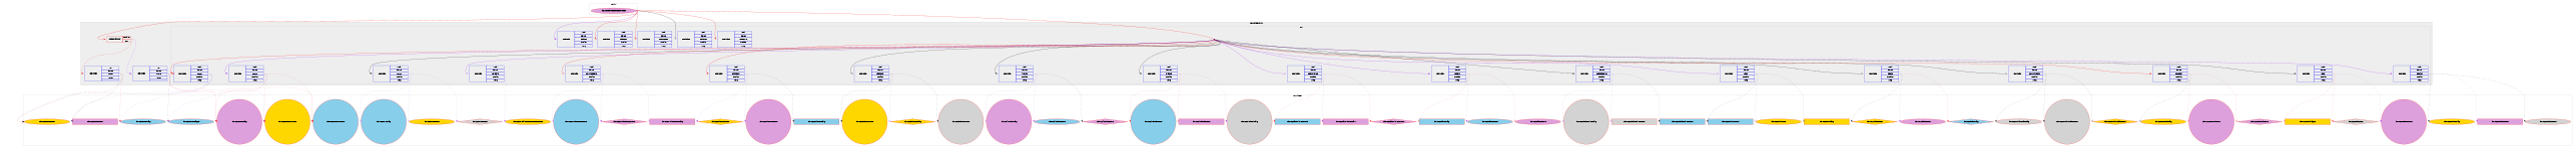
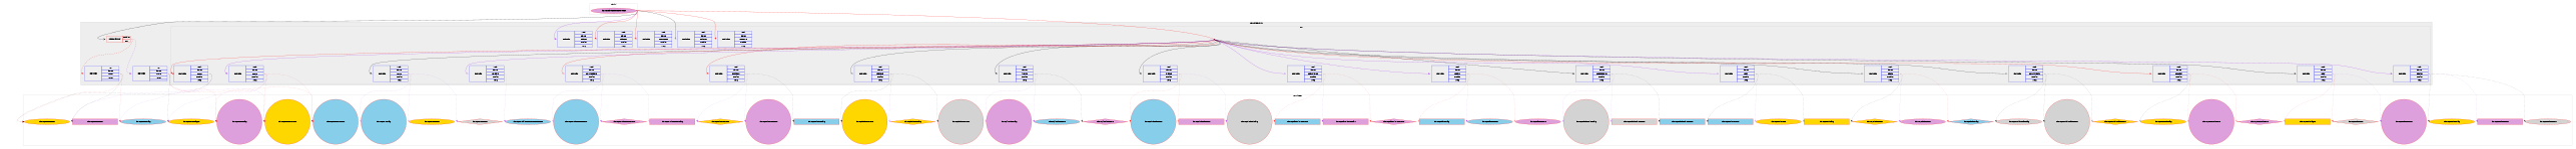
  digraph {
    compound=true
    concentrate=true
    fontname=Helvetica
    fontsize=10
    newrank=true
    rankdir=TB
    ranksep=1.5
    node [color=red fontname=Helvetica fontsize=10 shape=none style=filled]
    edge [arrowhead=vee color=purple headport=w style=dotted tailport=e weight=100]
    n1 [fillcolor=plum label="dev-qt/qtchooser-0_p20170803" shape=ellipse width=4]
    n2 [color=blue label=<<TABLE BORDER="0" CELLBORDER="1" CELLSPACING="0" CELLPADDING="4" WIDTH="220"><TR><TD ROWSPAN="6" CELLPADDING="30">pack_dep</TD></TR><TR><TD WIDTH="110">no</TD></TR><TR><TD>dev-qt</TD></TR><TR><TD>qtcore</TD></TR><TR><TD>none</TD></TR><TR><TD></TD></TR></TABLE>> style=""]
    n3 [color=blue label=<<TABLE BORDER="0" CELLBORDER="1" CELLSPACING="0" CELLPADDING="4" WIDTH="220"><TR><TD ROWSPAN="6" CELLPADDING="30">pack_dep</TD></TR><TR><TD WIDTH="110">no</TD></TR><TR><TD>dev-qt</TD></TR><TR><TD>qttest</TD></TR><TR><TD>none</TD></TR><TR><TD></TD></TR></TABLE>> style=""]
    n4 [label=<<TABLE BORDER="0" CELLBORDER="1" CELLSPACING="0" CELLPADDING="4"><TR><TD ROWSPAN="3" CELLPADDING="10">use_conditional</TD></TR><TR><TD>positive</TD></TR><TR><TD>test</TD></TR></TABLE>> style=""]
    n5 [color=blue label=<<TABLE BORDER="0" CELLBORDER="1" CELLSPACING="0" CELLPADDING="4" WIDTH="220"><TR><TD ROWSPAN="6" CELLPADDING="30">pack_dep</TD></TR><TR><TD WIDTH="110">weak</TD></TR><TR><TD>dev-qt</TD></TR><TR><TD>assistant</TD></TR><TR><TD>smaller</TD></TR><TR><TD>4.8.6</TD></TR></TABLE>> style=""]
    n6 [color=blue label=<<TABLE BORDER="0" CELLBORDER="1" CELLSPACING="0" CELLPADDING="4" WIDTH="220"><TR><TD ROWSPAN="6" CELLPADDING="30">pack_dep</TD></TR><TR><TD WIDTH="110">weak</TD></TR><TR><TD>dev-qt</TD></TR><TR><TD>designer</TD></TR><TR><TD>smaller</TD></TR><TR><TD>4.8.6</TD></TR></TABLE>> style=""]
    n7 [color=blue label=<<TABLE BORDER="0" CELLBORDER="1" CELLSPACING="0" CELLPADDING="4" WIDTH="220"><TR><TD ROWSPAN="6" CELLPADDING="30">pack_dep</TD></TR><TR><TD WIDTH="110">weak</TD></TR><TR><TD>dev-qt</TD></TR><TR><TD>linguist</TD></TR><TR><TD>smaller</TD></TR><TR><TD>4.8.6</TD></TR></TABLE>> style=""]
    n8 [color=blue label=<<TABLE BORDER="0" CELLBORDER="1" CELLSPACING="0" CELLPADDING="4" WIDTH="220"><TR><TD ROWSPAN="6" CELLPADDING="30">pack_dep</TD></TR><TR><TD WIDTH="110">weak</TD></TR><TR><TD>dev-qt</TD></TR><TR><TD>pixeltool</TD></TR><TR><TD>smaller</TD></TR><TR><TD>4.8.6</TD></TR></TABLE>> style=""]
    n9 [color=blue label=<<TABLE BORDER="0" CELLBORDER="1" CELLSPACING="0" CELLPADDING="4" WIDTH="220"><TR><TD ROWSPAN="6" CELLPADDING="30">pack_dep</TD></TR><TR><TD WIDTH="110">weak</TD></TR><TR><TD>dev-qt</TD></TR><TR><TD>qdbusviewer</TD></TR><TR><TD>smaller</TD></TR><TR><TD>4.8.6</TD></TR></TABLE>> style=""]
    n10 [color=blue label=<<TABLE BORDER="0" CELLBORDER="1" CELLSPACING="0" CELLPADDING="4" WIDTH="220"><TR><TD ROWSPAN="6" CELLPADDING="30">pack_dep</TD></TR><TR><TD WIDTH="110">weak</TD></TR><TR><TD>dev-qt</TD></TR><TR><TD>qt3support</TD></TR><TR><TD>smaller</TD></TR><TR><TD>4.8.6</TD></TR></TABLE>> style=""]
    n11 [color=blue label=<<TABLE BORDER="0" CELLBORDER="1" CELLSPACING="0" CELLPADDING="4" WIDTH="220"><TR><TD ROWSPAN="6" CELLPADDING="30">pack_dep</TD></TR><TR><TD WIDTH="110">weak</TD></TR><TR><TD>dev-qt</TD></TR><TR><TD>qtbearer</TD></TR><TR><TD>smaller</TD></TR><TR><TD>4.8.6</TD></TR></TABLE>> style=""]
    n12 [color=blue label=<<TABLE BORDER="0" CELLBORDER="1" CELLSPACING="0" CELLPADDING="4" WIDTH="220"><TR><TD ROWSPAN="6" CELLPADDING="30">pack_dep</TD></TR><TR><TD WIDTH="110">weak</TD></TR><TR><TD>dev-qt</TD></TR><TR><TD>qtcore</TD></TR><TR><TD>smaller</TD></TR><TR><TD>4.8.6</TD></TR></TABLE>> style=""]
    n13 [color=blue label=<<TABLE BORDER="0" CELLBORDER="1" CELLSPACING="0" CELLPADDING="4" WIDTH="220"><TR><TD ROWSPAN="6" CELLPADDING="30">pack_dep</TD></TR><TR><TD WIDTH="110">weak</TD></TR><TR><TD>dev-qt</TD></TR><TR><TD>qtdbus</TD></TR><TR><TD>smaller</TD></TR><TR><TD>4.8.6</TD></TR></TABLE>> style=""]
    n14 [color=blue label=<<TABLE BORDER="0" CELLBORDER="1" CELLSPACING="0" CELLPADDING="4" WIDTH="220"><TR><TD ROWSPAN="6" CELLPADDING="30">pack_dep</TD></TR><TR><TD WIDTH="110">weak</TD></TR><TR><TD>dev-qt</TD></TR><TR><TD>qtdeclarative</TD></TR><TR><TD>smaller</TD></TR><TR><TD>4.8.6</TD></TR></TABLE>> style=""]
    n15 [color=blue label=<<TABLE BORDER="0" CELLBORDER="1" CELLSPACING="0" CELLPADDING="4" WIDTH="220"><TR><TD ROWSPAN="6" CELLPADDING="30">pack_dep</TD></TR><TR><TD WIDTH="110">weak</TD></TR><TR><TD>dev-qt</TD></TR><TR><TD>qtdemo</TD></TR><TR><TD>smaller</TD></TR><TR><TD>4.8.6</TD></TR></TABLE>> style=""]
    n16 [color=blue label=<<TABLE BORDER="0" CELLBORDER="1" CELLSPACING="0" CELLPADDING="4" WIDTH="220"><TR><TD ROWSPAN="6" CELLPADDING="30">pack_dep</TD></TR><TR><TD WIDTH="110">weak</TD></TR><TR><TD>dev-qt</TD></TR><TR><TD>qtgui</TD></TR><TR><TD>smaller</TD></TR><TR><TD>4.8.6</TD></TR></TABLE>> style=""]
    n17 [color=blue label=<<TABLE BORDER="0" CELLBORDER="1" CELLSPACING="0" CELLPADDING="4" WIDTH="220"><TR><TD ROWSPAN="6" CELLPADDING="30">pack_dep</TD></TR><TR><TD WIDTH="110">weak</TD></TR><TR><TD>dev-qt</TD></TR><TR><TD>qthelp</TD></TR><TR><TD>smaller</TD></TR><TR><TD>4.8.6</TD></TR></TABLE>> style=""]
    n18 [color=blue label=<<TABLE BORDER="0" CELLBORDER="1" CELLSPACING="0" CELLPADDING="4" WIDTH="220"><TR><TD ROWSPAN="6" CELLPADDING="30">pack_dep</TD></TR><TR><TD WIDTH="110">weak</TD></TR><TR><TD>dev-qt</TD></TR><TR><TD>qtmultimedia</TD></TR><TR><TD>smaller</TD></TR><TR><TD>4.8.6</TD></TR></TABLE>> style=""]
    n19 [color=blue label=<<TABLE BORDER="0" CELLBORDER="1" CELLSPACING="0" CELLPADDING="4" WIDTH="220"><TR><TD ROWSPAN="6" CELLPADDING="30">pack_dep</TD></TR><TR><TD WIDTH="110">weak</TD></TR><TR><TD>dev-qt</TD></TR><TR><TD>qtopengl</TD></TR><TR><TD>smaller</TD></TR><TR><TD>4.8.6</TD></TR></TABLE>> style=""]
    n20 [color=blue label=<<TABLE BORDER="0" CELLBORDER="1" CELLSPACING="0" CELLPADDING="4" WIDTH="220"><TR><TD ROWSPAN="6" CELLPADDING="30">pack_dep</TD></TR><TR><TD WIDTH="110">weak</TD></TR><TR><TD>dev-qt</TD></TR><TR><TD>qtsql</TD></TR><TR><TD>smaller</TD></TR><TR><TD>4.8.6</TD></TR></TABLE>> style=""]
    n21 [color=blue label=<<TABLE BORDER="0" CELLBORDER="1" CELLSPACING="0" CELLPADDING="4" WIDTH="220"><TR><TD ROWSPAN="6" CELLPADDING="30">pack_dep</TD></TR><TR><TD WIDTH="110">weak</TD></TR><TR><TD>dev-qt</TD></TR><TR><TD>qtopenvg</TD></TR><TR><TD>smaller</TD></TR><TR><TD>4.8.6</TD></TR></TABLE>> style=""]
    n22 [color=blue label=<<TABLE BORDER="0" CELLBORDER="1" CELLSPACING="0" CELLPADDING="4" WIDTH="220"><TR><TD ROWSPAN="6" CELLPADDING="30">pack_dep</TD></TR><TR><TD WIDTH="110">weak</TD></TR><TR><TD>dev-qt</TD></TR><TR><TD>qtphonon</TD></TR><TR><TD>smaller</TD></TR><TR><TD>4.8.6</TD></TR></TABLE>> style=""]
    n23 [color=blue label=<<TABLE BORDER="0" CELLBORDER="1" CELLSPACING="0" CELLPADDING="4" WIDTH="220"><TR><TD ROWSPAN="6" CELLPADDING="30">pack_dep</TD></TR><TR><TD WIDTH="110">weak</TD></TR><TR><TD>dev-qt</TD></TR><TR><TD>qtscript</TD></TR><TR><TD>smaller</TD></TR><TR><TD>4.8.6</TD></TR></TABLE>> style=""]
    n24 [color=blue label=<<TABLE BORDER="0" CELLBORDER="1" CELLSPACING="0" CELLPADDING="4" WIDTH="220"><TR><TD ROWSPAN="6" CELLPADDING="30">pack_dep</TD></TR><TR><TD WIDTH="110">weak</TD></TR><TR><TD>dev-qt</TD></TR><TR><TD>qtsvg</TD></TR><TR><TD>smaller</TD></TR><TR><TD>4.8.6</TD></TR></TABLE>> style=""]
    n25 [color=blue label=<<TABLE BORDER="0" CELLBORDER="1" CELLSPACING="0" CELLPADDING="4" WIDTH="220"><TR><TD ROWSPAN="6" CELLPADDING="30">pack_dep</TD></TR><TR><TD WIDTH="110">weak</TD></TR><TR><TD>dev-qt</TD></TR><TR><TD>qttest</TD></TR><TR><TD>smaller</TD></TR><TR><TD>4.8.6</TD></TR></TABLE>> style=""]
    n26 [color=blue label=<<TABLE BORDER="0" CELLBORDER="1" CELLSPACING="0" CELLPADDING="4" WIDTH="220"><TR><TD ROWSPAN="6" CELLPADDING="30">pack_dep</TD></TR><TR><TD WIDTH="110">weak</TD></TR><TR><TD>dev-qt</TD></TR><TR><TD>qtwebkit</TD></TR><TR><TD>smaller</TD></TR><TR><TD>4.8.6</TD></TR></TABLE>> style=""]
    n27 [color=blue label=<<TABLE BORDER="0" CELLBORDER="1" CELLSPACING="0" CELLPADDING="4" WIDTH="220"><TR><TD ROWSPAN="6" CELLPADDING="30">pack_dep</TD></TR><TR><TD WIDTH="110">weak</TD></TR><TR><TD>dev-qt</TD></TR><TR><TD>qtxmlpatterns</TD></TR><TR><TD>smaller</TD></TR><TR><TD>4.8.6</TD></TR></TABLE>> style=""]
    n28 [fillcolor=skyblue label="dev-qt/qtcore-5.11.1-r1" shape=circle width=4]
    n29 [fillcolor=gold label="dev-qt/qtcore-5.11.2-r1" shape=circle width=4]
    n30 [fillcolor=plum label="dev-qt/qtcore-5.9.6" shape=circle width=4]
-   n31 [fillcolor=skyblue label="dev-qt/qtcore-5.9.6-r1" shape=ellipse width=4]
+   n31 [fillcolor=gold label="dev-qt/qtcore-5.9.6-r1" shape=ellipse width=4]
    n32 [fillcolor=plum label="dev-qt/qttest-5.11.1" shape=box width=4]
    n33 [fillcolor=gold label="dev-qt/qttest-5.11.2" shape=ellipse width=4]
    n34 [fillcolor=skyblue label="dev-qt/qttest-5.9.6" shape=ellipse width=4]
    n35 [fillcolor=plum label="dev-qt/assistant-5.11.1" shape=circle width=4]
    n36 [fillcolor=gold label="dev-qt/assistant-5.11.2" shape=diamond width=4]
    n37 [fillcolor=skyblue label="dev-qt/assistant-5.9.6" shape=box width=4]
    n38 [fillcolor=gold label="dev-qt/designer-5.11.1" shape=circle width=4]
    n39 [fillcolor=lightgrey label="dev-qt/designer-5.11.2" shape=circle width=4]
    n40 [fillcolor=gold label="dev-qt/designer-5.9.6" shape=diamond width=4]
    n41 [fillcolor=plum label="dev-qt/linguist-5.11.1" shape=diamond width=4]
    n42 [fillcolor=skyblue label="dev-qt/linguist-5.11.2" shape=ellipse width=4]
    n43 [fillcolor=plum label="dev-qt/linguist-5.9.6" shape=circle width=4]
    n44 [fillcolor=plum label="dev-qt/pixeltool-5.11.1" shape=box width=4]
    n45 [fillcolor=skyblue label="dev-qt/pixeltool-5.11.2" shape=circle width=4]
    n46 [fillcolor=lightgrey label="dev-qt/pixeltool-5.9.6" shape=circle width=4]
    n47 [fillcolor=skyblue label="dev-qt/qdbusviewer-5.11.1" shape=box width=4]
    n48 [fillcolor=plum label="dev-qt/qdbusviewer-5.11.2" shape=diamond width=4]
    n49 [fillcolor=plum label="dev-qt/qdbusviewer-5.9.4" shape=box width=4]
    n50 [fillcolor=plum label="dev-qt/qtdbus-5.11.1" shape=ellipse width=4]
    n51 [fillcolor=skyblue label="dev-qt/qtdbus-5.11.2" shape=ellipse width=4]
    n52 [fillcolor=skyblue label="dev-qt/qtdbus-5.9.6" shape=box width=4]
    n53 [fillcolor=skyblue label="dev-qt/qtdeclarative-5.11.1" shape=box width=4]
    n54 [fillcolor=lightgrey label="dev-qt/qtdeclarative-5.11.2" shape=box width=4]
    n55 [fillcolor=lightgrey label="dev-qt/qtdeclarative-5.9.6" shape=circle width=4]
    n56 [fillcolor=gold label="dev-qt/qtgui-5.11.1" shape=ellipse width=4]
    n57 [fillcolor=skyblue label="dev-qt/qtgui-5.11.2-r1" shape=box width=4]
    n58 [fillcolor=gold label="dev-qt/qtgui-5.9.6" shape=box width=4]
    n59 [fillcolor=plum label="dev-qt/qthelp-5.11.1" shape=ellipse width=4]
    n60 [fillcolor=gold label="dev-qt/qthelp-5.11.2" shape=diamond width=4]
    n61 [fillcolor=skyblue label="dev-qt/qthelp-5.9.6" shape=diamond width=4]
    n62 [fillcolor=gold label="dev-qt/qtmultimedia-5.11.1" shape=diamond width=4]
    n63 [fillcolor=lightgrey label="dev-qt/qtmultimedia-5.11.2" shape=circle width=4]
    n64 [fillcolor=lightgrey label="dev-qt/qtmultimedia-5.9.6" shape=ellipse width=4]
    n65 [fillcolor=plum label="dev-qt/qtopengl-5.11.1" shape=diamond width=4]
    n66 [fillcolor=plum label="dev-qt/qtopengl-5.11.2" shape=circle width=4]
    n67 [fillcolor=gold label="dev-qt/qtopengl-5.9.6" shape=ellipse width=4]
    n68 [fillcolor=lightgrey label="dev-qt/qtscript-5.11.1" shape=ellipse width=4]
    n69 [fillcolor=plum label="dev-qt/qtscript-5.11.2" shape=box width=4]
    n70 [fillcolor=gold label="dev-qt/qtscript-5.9.6" shape=ellipse width=4]
    n71 [fillcolor=plum label="dev-qt/qtsql-5.11.1-r1" shape=circle width=4]
    n72 [fillcolor=lightgrey label="dev-qt/qtsql-5.11.2" shape=diamond width=4]
    n73 [fillcolor=gold label="dev-qt/qtsql-5.9.6-r1" shape=box width=4]
    n74 [fillcolor=lightgrey label="dev-qt/qtsvg-5.11.1" shape=diamond width=4]
    n75 [fillcolor=gold label="dev-qt/qtsvg-5.11.2" shape=ellipse width=4]
    n76 [fillcolor=skyblue label="dev-qt/qtsvg-5.9.6" shape=circle width=4]
-   n77 [fillcolor=gold label="dev-qt/qtwebkit-5.212.0_pre20180120" shape=ellipse width=4]
+   n77 [fillcolor=skyblue label="dev-qt/qtwebkit-5.212.0_pre20180120" shape=ellipse width=4]
    n78 [fillcolor=plum label="dev-qt/qtxmlpatterns-5.11.1" shape=diamond width=4]
    n79 [fillcolor=skyblue label="dev-qt/qtxmlpatterns-5.11.2" shape=circle width=4]
    n80 [fillcolor=plum label="dev-qt/qtxmlpatterns-5.9.6" shape=box width=4]
    subgraph cluster_1 {
      color=gray
      label=<<i>dependencies</i>>
      subgraph cluster_2 {
        color=gray
        fillcolor="#eeeeee"
        label=<<i>compile</i>>
        style=filled
        subgraph sub_3 {
          color=gray
          fillcolor="#eeeeee"
          label=<<i>compile</i>>
          style=filled
          n4
          subgraph sub_4 {
            color=gray
            fillcolor="#eeeeee"
            label=<<i>compile</i>>
            style=filled
            n2
          }
          subgraph sub_5 {
            color=gray
            fillcolor="#eeeeee"
            label=<<i>compile</i>>
            style=filled
            n3
          }
        }
      }
      subgraph cluster_6 {
        color=gray
        fillcolor="#eeeeee"
        label=<<i>compile and run</i>>
        style=filled
      }
      subgraph cluster_7 {
        color=gray
        fillcolor="#eeeeee"
        label=<<i>run</i>>
        style=filled
        subgraph sub_8 {
          color=gray
          fillcolor="#eeeeee"
          label=<<i>run</i>>
          style=filled
          n5
        }
        subgraph sub_9 {
          color=gray
          fillcolor="#eeeeee"
          label=<<i>run</i>>
          style=filled
          n6
        }
        subgraph sub_10 {
          color=gray
          fillcolor="#eeeeee"
          label=<<i>run</i>>
          style=filled
          n7
        }
        subgraph sub_11 {
          color=gray
          fillcolor="#eeeeee"
          label=<<i>run</i>>
          style=filled
          n8
        }
        subgraph sub_12 {
          color=gray
          fillcolor="#eeeeee"
          label=<<i>run</i>>
          style=filled
          n9
        }
        subgraph sub_13 {
          color=gray
          fillcolor="#eeeeee"
          label=<<i>run</i>>
          style=filled
          n10
        }
        subgraph sub_14 {
          color=gray
          fillcolor="#eeeeee"
          label=<<i>run</i>>
          style=filled
          n11
        }
        subgraph sub_15 {
          color=gray
          fillcolor="#eeeeee"
          label=<<i>run</i>>
          style=filled
          n12
        }
        subgraph sub_16 {
          color=gray
          fillcolor="#eeeeee"
          label=<<i>run</i>>
          style=filled
          n13
        }
        subgraph sub_17 {
          color=gray
          fillcolor="#eeeeee"
          label=<<i>run</i>>
          style=filled
          n14
        }
        subgraph sub_18 {
          color=gray
          fillcolor="#eeeeee"
          label=<<i>run</i>>
          style=filled
          n15
        }
        subgraph sub_19 {
          color=gray
          fillcolor="#eeeeee"
          label=<<i>run</i>>
          style=filled
          n16
        }
        subgraph sub_20 {
          color=gray
          fillcolor="#eeeeee"
          label=<<i>run</i>>
          style=filled
          n17
        }
        subgraph sub_21 {
          color=gray
          fillcolor="#eeeeee"
          label=<<i>run</i>>
          style=filled
          n18
        }
        subgraph sub_22 {
          color=gray
          fillcolor="#eeeeee"
          label=<<i>run</i>>
          style=filled
          n19
        }
        subgraph sub_23 {
          color=gray
          fillcolor="#eeeeee"
          label=<<i>run</i>>
          style=filled
          n20
        }
        subgraph sub_24 {
          color=gray
          fillcolor="#eeeeee"
          label=<<i>run</i>>
          style=filled
          n21
        }
        subgraph sub_25 {
          color=gray
          fillcolor="#eeeeee"
          label=<<i>run</i>>
          style=filled
          n22
        }
        subgraph sub_26 {
          color=gray
          fillcolor="#eeeeee"
          label=<<i>run</i>>
          style=filled
          n23
        }
        subgraph sub_27 {
          color=gray
          fillcolor="#eeeeee"
          label=<<i>run</i>>
          style=filled
          n24
        }
        subgraph sub_28 {
          color=gray
          fillcolor="#eeeeee"
          label=<<i>run</i>>
          style=filled
          n25
        }
        subgraph sub_29 {
          color=gray
          fillcolor="#eeeeee"
          label=<<i>run</i>>
          style=filled
          n26
        }
        subgraph sub_30 {
          color=gray
          fillcolor="#eeeeee"
          label=<<i>run</i>>
          style=filled
          n27
        }
      }
    }
    subgraph cluster_31 {
      color=gray
      label=<<i>ebuild</i>>
      rank=same
      n1
    }
    subgraph cluster_32 {
      color=gray
      label=<<i>candidates</i>>
      rank=same
      subgraph sub_33 {
        color=black
        label=<<i>candidates</i>>
        nodesep=1
        rank=same
        n28
        n29
        n30
        n31
      }
      subgraph sub_34 {
        color=black
        label=<<i>candidates</i>>
        nodesep=1
        rank=same
        n32
        n33
        n34
      }
      subgraph sub_35 {
        color=black
        label=<<i>candidates</i>>
        nodesep=1
        rank=same
        n35
        n36
        n37
      }
      subgraph sub_36 {
        color=black
        label=<<i>candidates</i>>
        nodesep=1
        rank=same
        n38
        n39
        n40
      }
      subgraph sub_37 {
        color=black
        label=<<i>candidates</i>>
        nodesep=1
        rank=same
        n41
        n42
        n43
      }
      subgraph sub_38 {
        color=black
        label=<<i>candidates</i>>
        nodesep=1
        rank=same
        n44
        n45
        n46
      }
      subgraph sub_39 {
        color=black
        label=<<i>candidates</i>>
        nodesep=1
        rank=same
        n47
        n48
        n49
      }
      subgraph sub_40 {
        color=black
        label=<<i>candidates</i>>
        nodesep=1
        rank=same
      }
      subgraph sub_41 {
        color=black
        label=<<i>candidates</i>>
        nodesep=1
        rank=same
      }
      subgraph sub_42 {
        color=black
        label=<<i>candidates</i>>
        nodesep=1
        rank=same
        n28
        n29
        n30
        n31
      }
      subgraph sub_43 {
        color=black
        label=<<i>candidates</i>>
        nodesep=1
        rank=same
        n50
        n51
        n52
      }
      subgraph sub_44 {
        color=black
        label=<<i>candidates</i>>
        nodesep=1
        rank=same
        n53
        n54
        n55
      }
      subgraph sub_45 {
        color=black
        label=<<i>candidates</i>>
        nodesep=1
        rank=same
      }
      subgraph sub_46 {
        color=black
        label=<<i>candidates</i>>
        nodesep=1
        rank=same
        n56
        n57
        n58
      }
      subgraph sub_47 {
        color=black
        label=<<i>candidates</i>>
        nodesep=1
        rank=same
        n59
        n60
        n61
      }
      subgraph sub_48 {
        color=black
        label=<<i>candidates</i>>
        nodesep=1
        rank=same
        n62
        n63
        n64
      }
      subgraph sub_49 {
        color=black
        label=<<i>candidates</i>>
        nodesep=1
        rank=same
        n65
        n66
        n67
      }
      subgraph sub_50 {
        color=black
        label=<<i>candidates</i>>
        nodesep=1
        rank=same
      }
      subgraph sub_51 {
        color=black
        label=<<i>candidates</i>>
        nodesep=1
        rank=same
      }
      subgraph sub_52 {
        color=black
        label=<<i>candidates</i>>
        nodesep=1
        rank=same
        n68
        n69
        n70
      }
      subgraph sub_53 {
        color=black
        label=<<i>candidates</i>>
        nodesep=1
        rank=same
        n71
        n72
        n73
      }
      subgraph sub_54 {
        color=black
        label=<<i>candidates</i>>
        nodesep=1
        rank=same
        n74
        n75
        n76
      }
      subgraph sub_55 {
        color=black
        label=<<i>candidates</i>>
        nodesep=1
        rank=same
        n32
        n33
        n34
      }
      subgraph sub_56 {
        color=black
        label=<<i>candidates</i>>
        nodesep=1
        rank=same
        n77
      }
      subgraph sub_57 {
        color=black
        label=<<i>candidates</i>>
        nodesep=1
        rank=same
        n78
        n79
        n80
      }
    }
-   n1 -> n4 [color=red style=solid weight=20]
+   n1 -> n4 [color=black style=solid weight=20]
    n1 -> n5 [arrowhead=normal color=red style=solid weight=20]
    n1 -> n6 [arrowhead=onormal color=black style=solid weight=20]
    n1 -> n7 [arrowhead=normal color=black style=solid weight=20]
    n1 -> n8 [color=black style=solid weight=20]
    n1 -> n9 [arrowhead=onormal style=solid weight=20]
    n1 -> n10 [color=red style=solid weight=20]
    n1 -> n11 [arrowhead=normal color=red style=solid weight=20]
    n1 -> n12 [arrowhead=normal style=solid weight=20]
    n1 -> n13 [arrowhead=normal style=solid weight=20]
    n1 -> n14 [color=black style=solid weight=20]
    n1 -> n15 [style=solid weight=20]
    n1 -> n16 [arrowhead=onormal style=solid weight=20]
    n1 -> n17 [arrowhead=onormal color=black style=solid weight=20]
    n1 -> n18 [arrowhead=onormal color=black style=solid weight=20]
    n1 -> n19 [arrowhead=normal color=red style=solid weight=20]
    n1 -> n20 [color=black style=solid weight=20]
    n1 -> n21 [arrowhead=normal color=red style=solid weight=20]
    n1 -> n22 [arrowhead=onormal color=black style=solid weight=20]
    n1 -> n23 [style=solid weight=20]
    n1 -> n24 [arrowhead=normal color=black style=solid weight=20]
    n1 -> n25 [color=red style=solid weight=20]
    n1 -> n26 [arrowhead=onormal style=solid weight=20]
    n1 -> n27 [arrowhead=onormal color=red style=solid weight=20]
    n2 -> n28 [arrowhead=normal color=red]
    n2 -> n29
    n2 -> n30 [arrowhead=normal color=red]
    n2 -> n31 [arrowhead=onormal color=black]
    n3 -> n32 [arrowhead=normal color=black]
    n3 -> n33 [arrowhead=normal color=red]
    n3 -> n34 [color=red]
    n4 -> n2 [arrowhead=normal style=dashed weight=20]
    n4 -> n3 [arrowhead=normal color=red style=dashed weight=20]
    n5 -> n35 [arrowhead=normal]
    n5 -> n36 [arrowhead=normal]
    n5 -> n37 [arrowhead=normal color=black]
    n6 -> n38 [arrowhead=normal color=black]
    n6 -> n39 [color=black]
    n6 -> n40 [arrowhead=onormal]
    n7 -> n41 [color=black]
    n7 -> n42
    n7 -> n43 [arrowhead=onormal]
    n8 -> n44 [arrowhead=onormal color=red]
    n8 -> n45 [arrowhead=normal color=red]
    n8 -> n46
    n9 -> n47 [color=red]
    n9 -> n48 [color=red]
    n9 -> n49 [arrowhead=normal]
    n12 -> n28 [color=red]
    n12 -> n29 [color=red]
    n12 -> n30 [color=red]
    n12 -> n31
    n13 -> n50 [arrowhead=onormal color=red]
    n13 -> n51 [arrowhead=normal]
    n13 -> n52 [arrowhead=onormal color=red]
    n14 -> n53 [arrowhead=normal color=black]
    n14 -> n54 [arrowhead=onormal]
    n14 -> n55 [arrowhead=onormal]
    n16 -> n56 [arrowhead=onormal]
    n16 -> n57 [color=black]
    n16 -> n58 [arrowhead=onormal color=black]
    n17 -> n59
    n17 -> n60 [arrowhead=normal color=black]
    n17 -> n61 [color=red]
    n18 -> n62 [arrowhead=onormal color=black]
    n18 -> n63 [arrowhead=normal color=black]
    n18 -> n64 [color=black]
    n19 -> n65 [arrowhead=onormal color=red]
    n19 -> n66 [arrowhead=onormal color=red]
    n19 -> n67 [arrowhead=onormal color=black]
    n20 -> n71 [arrowhead=normal]
    n20 -> n72 [color=red]
    n20 -> n73 [arrowhead=onormal color=red]
    n23 -> n68 [arrowhead=normal color=black]
    n23 -> n69
    n23 -> n70 [arrowhead=normal color=black]
    n24 -> n74
    n24 -> n75 [arrowhead=onormal]
    n24 -> n76 [arrowhead=onormal]
    n25 -> n32 [arrowhead=onormal]
    n25 -> n33 [color=black]
    n25 -> n34 [arrowhead=onormal]
    n26 -> n77
    n27 -> n78
    n27 -> n79 [arrowhead=onormal]
    n27 -> n80 [arrowhead=onormal]
  }
